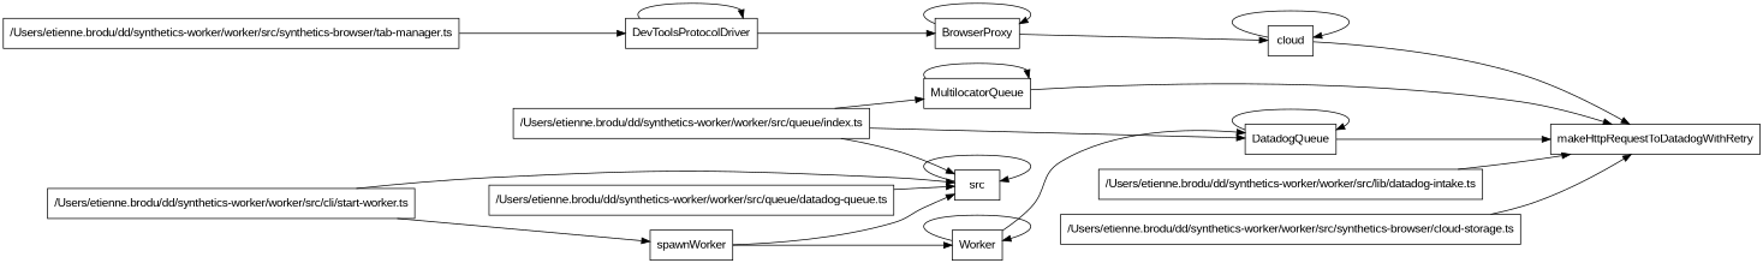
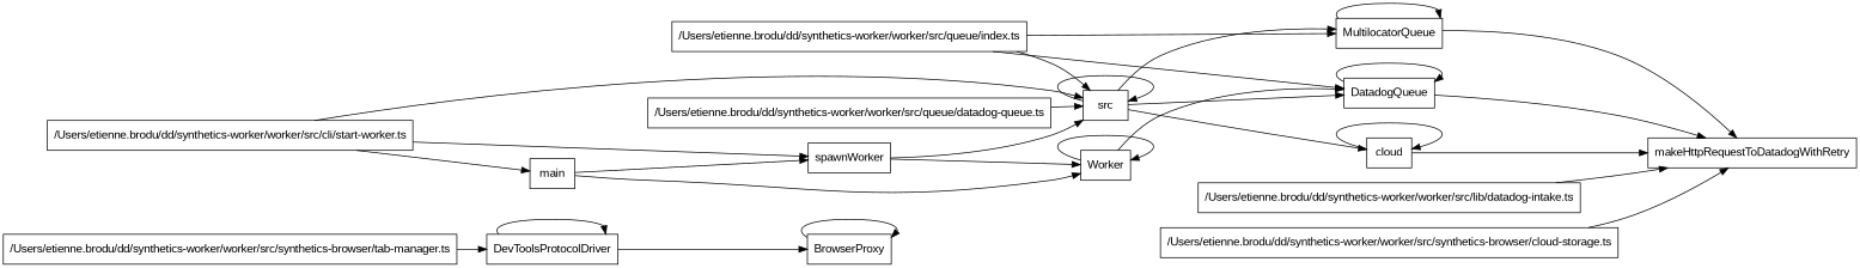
  digraph {
    fontname="Liberation Sans"
    rankdir=LR
    node [fontname="Liberation Sans" shape=box]
    edge [fontname="Liberation Sans"]
    BrowserProxy
    n2 [label=cloud]
    makeHttpRequestToDatadogWithRetry
    DevToolsProtocolDriver
    DatadogQueue
    n6 [label=src]
    MultilocatorQueue
    "/Users/etienne.brodu/dd/synthetics-worker/worker/src/queue/index.ts"
    Worker
    "/Users/etienne.brodu/dd/synthetics-worker/worker/src/synthetics-browser/tab-manager.ts"
    spawnWorker
+   main
    "/Users/etienne.brodu/dd/synthetics-worker/worker/src/queue/datadog-queue.ts"
    "/Users/etienne.brodu/dd/synthetics-worker/worker/src/cli/start-worker.ts"
    "/Users/etienne.brodu/dd/synthetics-worker/worker/src/lib/datadog-intake.ts"
    "/Users/etienne.brodu/dd/synthetics-worker/worker/src/synthetics-browser/cloud-storage.ts"
    BrowserProxy -> BrowserProxy
-   BrowserProxy -> n2
+   n6 -> n2
    n2 -> n2
    n2 -> makeHttpRequestToDatadogWithRetry
    DevToolsProtocolDriver -> BrowserProxy
    DevToolsProtocolDriver -> DevToolsProtocolDriver
    DatadogQueue -> makeHttpRequestToDatadogWithRetry
    DatadogQueue -> DatadogQueue
+   n6 -> DatadogQueue
    n6 -> n6
+   n6 -> MultilocatorQueue
    MultilocatorQueue -> makeHttpRequestToDatadogWithRetry
    MultilocatorQueue -> MultilocatorQueue
    "/Users/etienne.brodu/dd/synthetics-worker/worker/src/queue/index.ts" -> DatadogQueue
    "/Users/etienne.brodu/dd/synthetics-worker/worker/src/queue/index.ts" -> n6
    "/Users/etienne.brodu/dd/synthetics-worker/worker/src/queue/index.ts" -> MultilocatorQueue
    Worker -> DatadogQueue
    Worker -> Worker
    "/Users/etienne.brodu/dd/synthetics-worker/worker/src/synthetics-browser/tab-manager.ts" -> DevToolsProtocolDriver
    spawnWorker -> n6
    spawnWorker -> Worker
+   main -> Worker
+   main -> spawnWorker
    "/Users/etienne.brodu/dd/synthetics-worker/worker/src/queue/datadog-queue.ts" -> n6
    "/Users/etienne.brodu/dd/synthetics-worker/worker/src/cli/start-worker.ts" -> n6
    "/Users/etienne.brodu/dd/synthetics-worker/worker/src/cli/start-worker.ts" -> spawnWorker
+   "/Users/etienne.brodu/dd/synthetics-worker/worker/src/cli/start-worker.ts" -> main
    "/Users/etienne.brodu/dd/synthetics-worker/worker/src/lib/datadog-intake.ts" -> makeHttpRequestToDatadogWithRetry
    "/Users/etienne.brodu/dd/synthetics-worker/worker/src/synthetics-browser/cloud-storage.ts" -> makeHttpRequestToDatadogWithRetry
  }
